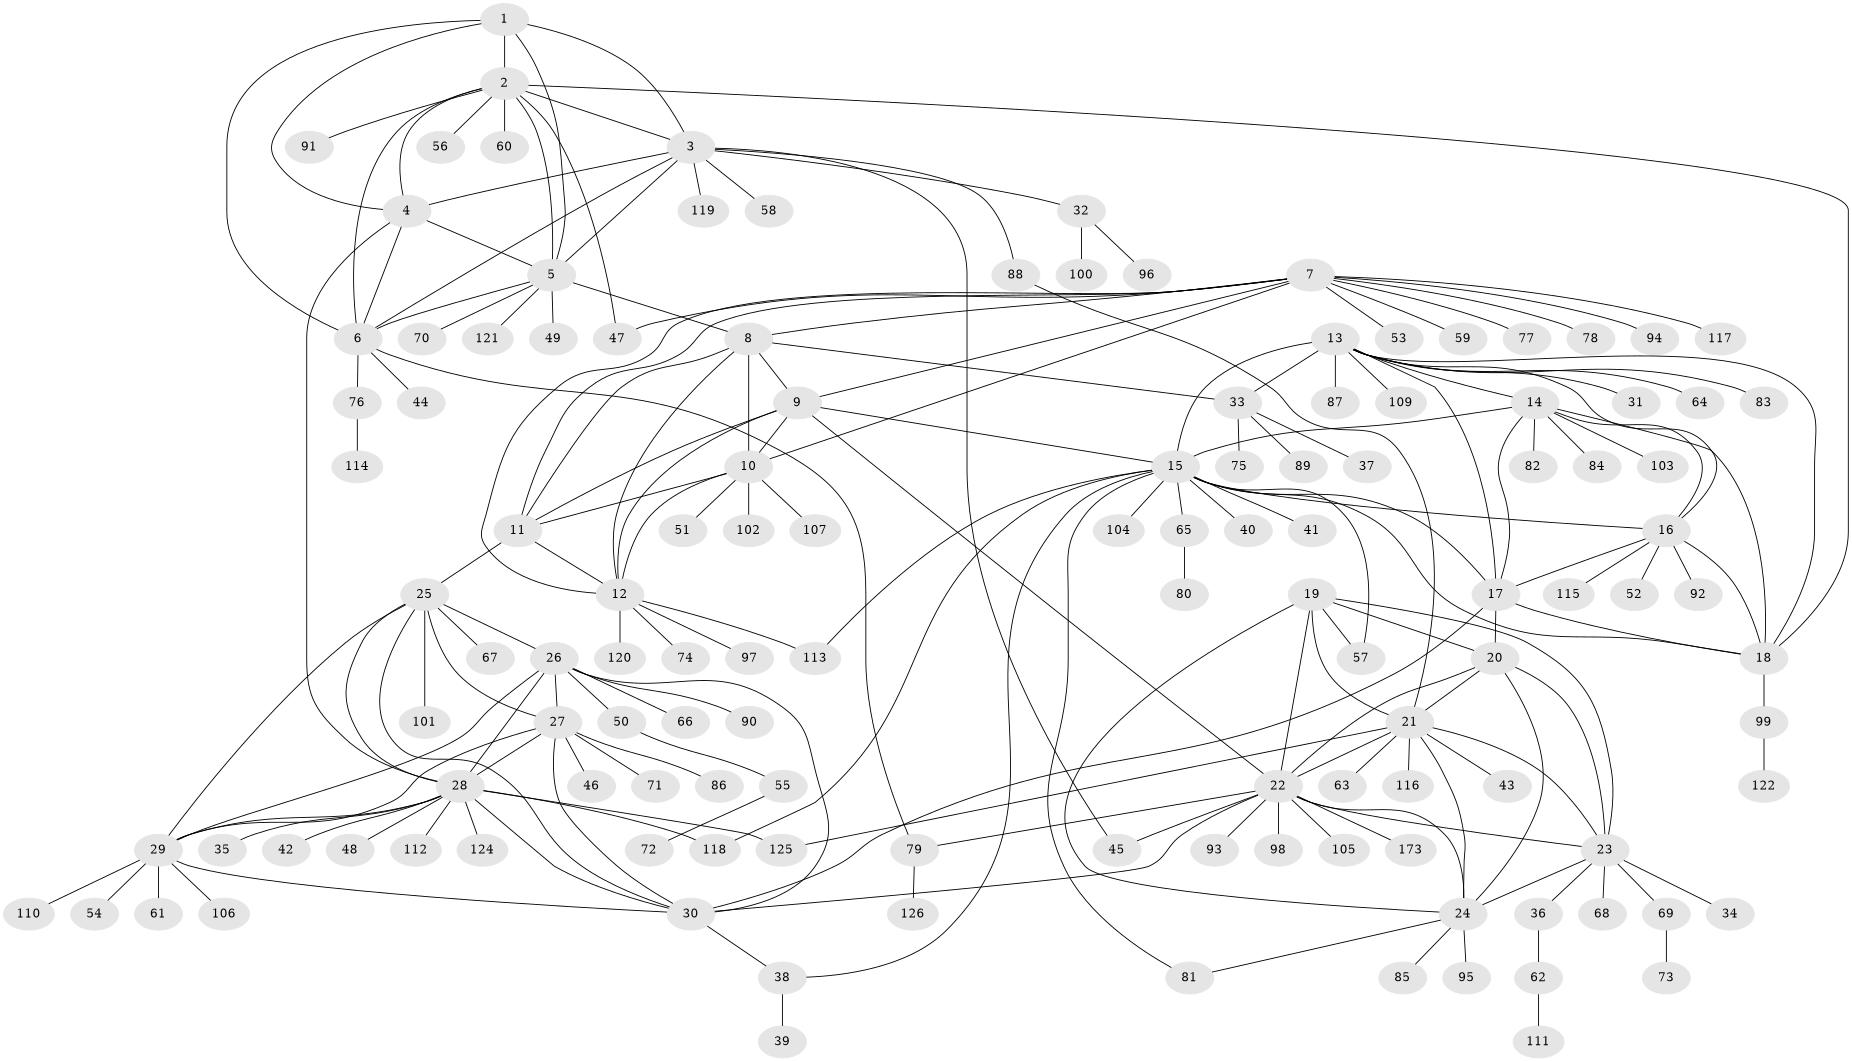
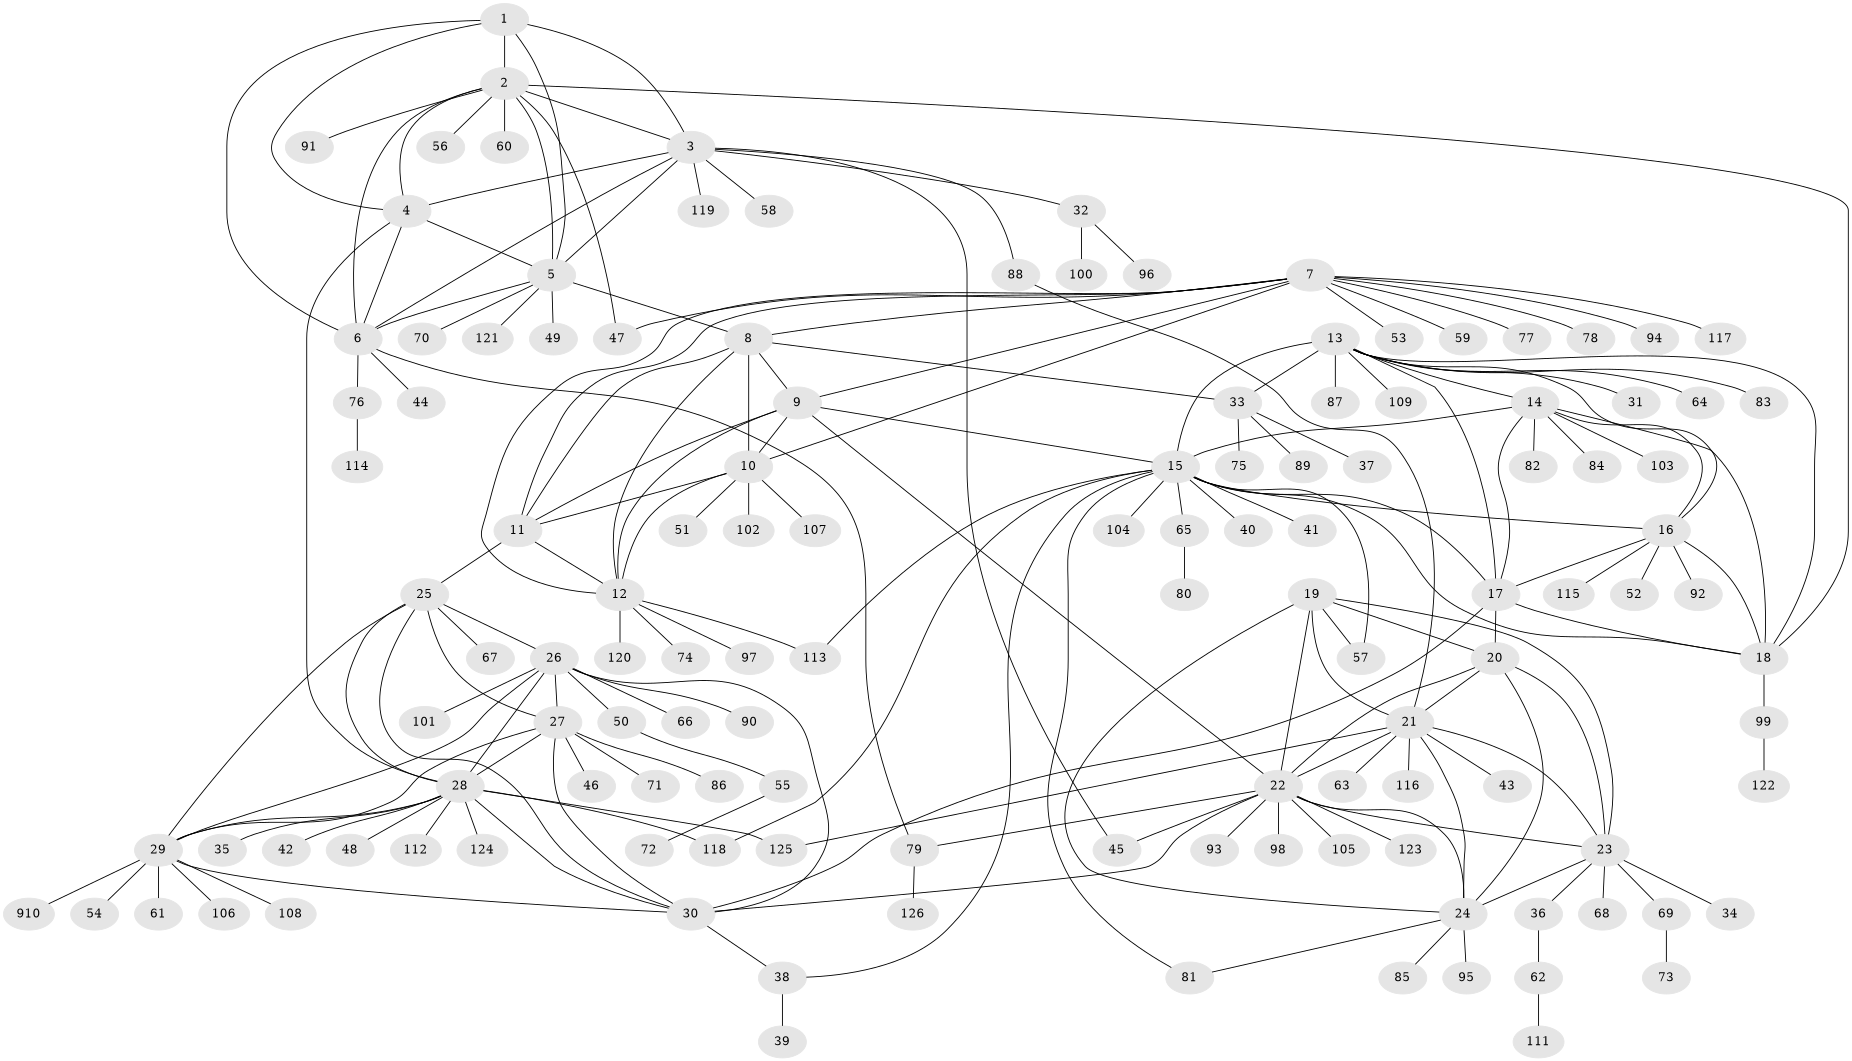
  graph {
    node [color=gray90 style=filled]
    1
    2
    3
    4
    5
    6
    18
    47
    56
    60
    91
    32
    45
    58
    88
    119
    28
    8
    49
    70
    121
    44
    76
    79
    21
    22
    23
    24
    43
    63
    116
    125
    99
    96
    100
    118
    30
    29
    35
    42
    48
    112
    124
    9
    10
    11
    12
    33
    114
    126
    7
    53
    59
    77
    78
    94
    117
    15
    51
    102
    107
    25
    74
    97
    113
    120
    37
    75
    89
    16
    17
    38
    40
    41
    57
    65
    81
    104
    93
    98
    105
-   123 [label=173]
+   123
    26
    27
    67
    101
    13
    14
    31
    64
    83
    87
    109
    82
    84
    103
    52
    92
    115
    20
    39
    80
    122
    19
    34
    36
    68
    69
    85
    95
    62
    73
    50
    66
    90
    46
    71
    86
    54
    61
    106
-   110
+   108
+   110 [label=910]
    55
    111
    72
    1 -- 2
    1 -- 3
    1 -- 4
    1 -- 5
    1 -- 6
    2 -- 3
    2 -- 4
    2 -- 5
    2 -- 6
    2 -- 18
    2 -- 47
    2 -- 56
    2 -- 60
    2 -- 91
    3 -- 4
    3 -- 5
    3 -- 6
    3 -- 32
    3 -- 45
    3 -- 58
    3 -- 88
    3 -- 119
    4 -- 5
    4 -- 6
    4 -- 28
    5 -- 6
    5 -- 8
    5 -- 49
    5 -- 70
    5 -- 121
    6 -- 44
    6 -- 76
    6 -- 79
    18 -- 99
    32 -- 96
    32 -- 100
    88 -- 21
    28 -- 125
    28 -- 118
    28 -- 30
    28 -- 29
    28 -- 35
    28 -- 42
    28 -- 48
    28 -- 112
    28 -- 124
    8 -- 9
    8 -- 10
    8 -- 11
    8 -- 12
    8 -- 33
    76 -- 114
    79 -- 126
    21 -- 22
    21 -- 23
    21 -- 24
    21 -- 43
    21 -- 63
    21 -- 116
    21 -- 125
    22 -- 45
    22 -- 79
    22 -- 23
    22 -- 24
    22 -- 30
    22 -- 93
    22 -- 98
    22 -- 105
    22 -- 123
    23 -- 24
    23 -- 34
    23 -- 36
    23 -- 68
    23 -- 69
    24 -- 81
    24 -- 85
    24 -- 95
    99 -- 122
    30 -- 38
    29 -- 30
    29 -- 54
    29 -- 61
    29 -- 106
+   29 -- 108
    29 -- 110
    9 -- 22
    9 -- 10
    9 -- 11
    9 -- 12
    9 -- 15
    10 -- 11
    10 -- 12
    10 -- 51
    10 -- 102
    10 -- 107
    11 -- 12
    11 -- 25
    12 -- 74
    12 -- 97
    12 -- 113
    12 -- 120
    33 -- 37
    33 -- 75
    33 -- 89
    7 -- 47
    7 -- 8
    7 -- 9
    7 -- 10
    7 -- 11
    7 -- 12
    7 -- 53
    7 -- 59
    7 -- 77
    7 -- 78
    7 -- 94
    7 -- 117
    15 -- 18
    15 -- 118
    15 -- 113
    15 -- 16
    15 -- 17
    15 -- 38
    15 -- 40
    15 -- 41
    15 -- 57
    15 -- 65
    15 -- 81
    15 -- 104
    25 -- 28
    25 -- 30
    25 -- 29
    25 -- 26
    25 -- 27
    25 -- 67
-   25 -- 101
+   26 -- 101
    16 -- 18
    16 -- 17
    16 -- 52
    16 -- 92
    16 -- 115
    17 -- 18
    17 -- 30
    17 -- 20
    38 -- 39
    65 -- 80
    26 -- 28
    26 -- 30
    26 -- 29
    26 -- 27
    26 -- 50
    26 -- 66
    26 -- 90
    27 -- 28
    27 -- 30
    27 -- 29
    27 -- 46
    27 -- 71
    27 -- 86
    13 -- 18
    13 -- 33
    13 -- 15
    13 -- 16
    13 -- 17
    13 -- 14
    13 -- 31
    13 -- 64
    13 -- 83
    13 -- 87
    13 -- 109
    14 -- 18
    14 -- 15
    14 -- 16
    14 -- 17
    14 -- 82
    14 -- 84
    14 -- 103
    20 -- 21
    20 -- 22
    20 -- 23
    20 -- 24
    19 -- 21
    19 -- 22
    19 -- 23
    19 -- 24
    19 -- 57
    19 -- 20
    36 -- 62
    69 -- 73
    62 -- 111
    50 -- 55
    55 -- 72
  }
